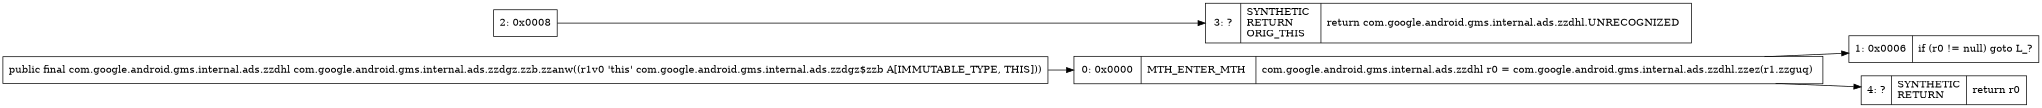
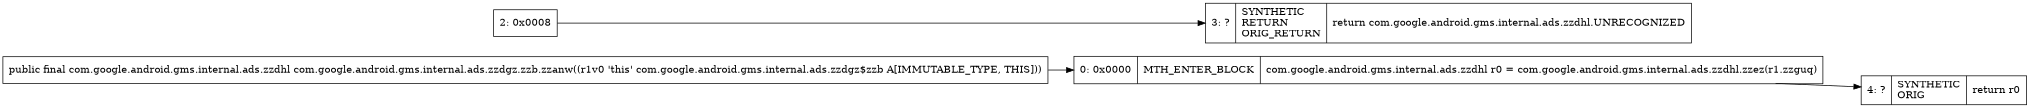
  digraph {
    rankdir=LR
    node [shape=record]
-   n1 [label="{0\:\ 0x0000|MTH_ENTER_MTH\l|com.google.android.gms.internal.ads.zzdhl r0 = com.google.android.gms.internal.ads.zzdhl.zzez(r1.zzguq)\l}"]
-   n2 [label="{1\:\ 0x0006|if (r0 != null) goto L_?\l}"]
-   n3 [label="{4\:\ ?|SYNTHETIC\lRETURN\l|return r0\l}"]
+   n1 [label="{0\:\ 0x0000|MTH_ENTER_BLOCK\l|com.google.android.gms.internal.ads.zzdhl r0 = com.google.android.gms.internal.ads.zzdhl.zzez(r1.zzguq)\l}"]
+   n3 [label="{4\:\ ?|SYNTHETIC\lORIG\l|return r0\l}"]
    n4 [label="{2\:\ 0x0008}"]
-   n5 [label="{3\:\ ?|SYNTHETIC\lRETURN\lORIG_THIS\l|return com.google.android.gms.internal.ads.zzdhl.UNRECOGNIZED\l}"]
+   n5 [label="{3\:\ ?|SYNTHETIC\lRETURN\lORIG_RETURN\l|return com.google.android.gms.internal.ads.zzdhl.UNRECOGNIZED\l}"]
    n6 [label="{public final com.google.android.gms.internal.ads.zzdhl com.google.android.gms.internal.ads.zzdgz.zzb.zzanw((r1v0 'this' com.google.android.gms.internal.ads.zzdgz$zzb A[IMMUTABLE_TYPE, THIS])) }"]
-   n1 -> n2
    n1 -> n3
    n4 -> n5
    n6 -> n1
  }
